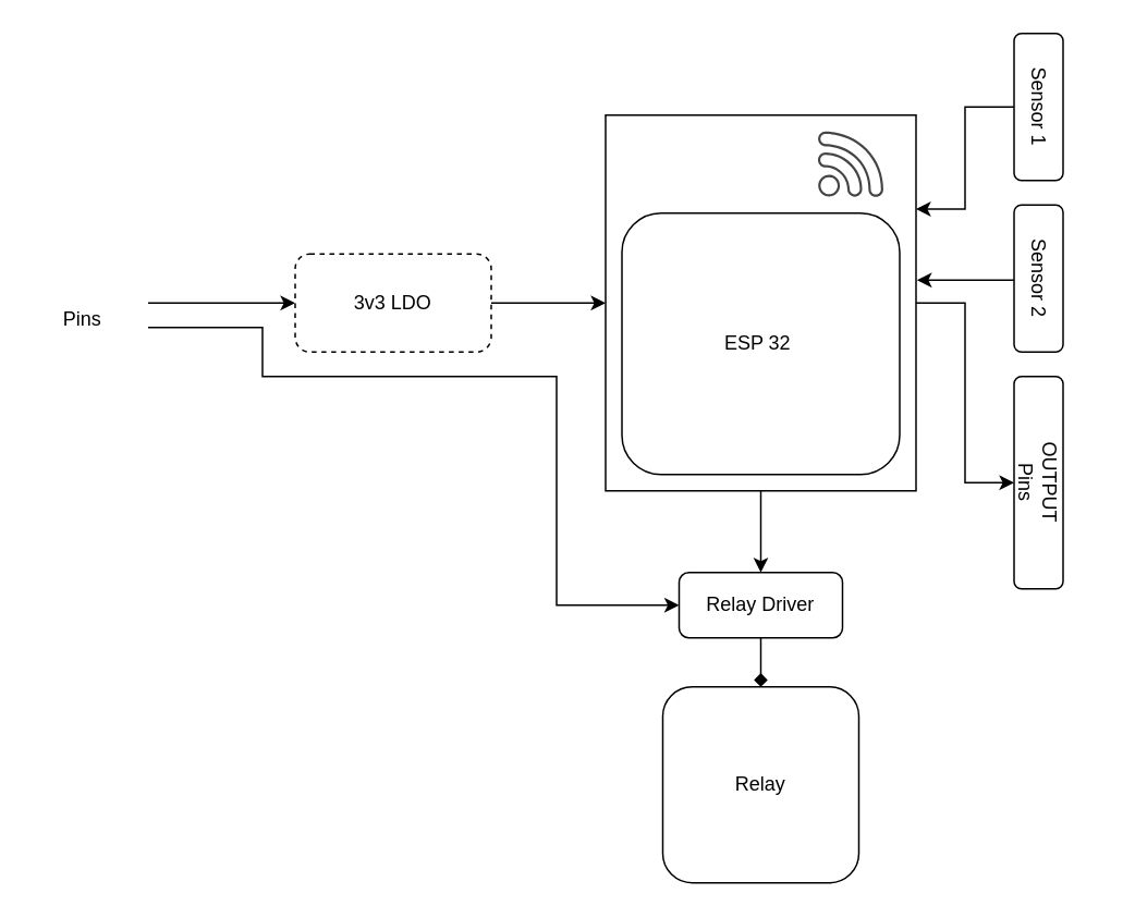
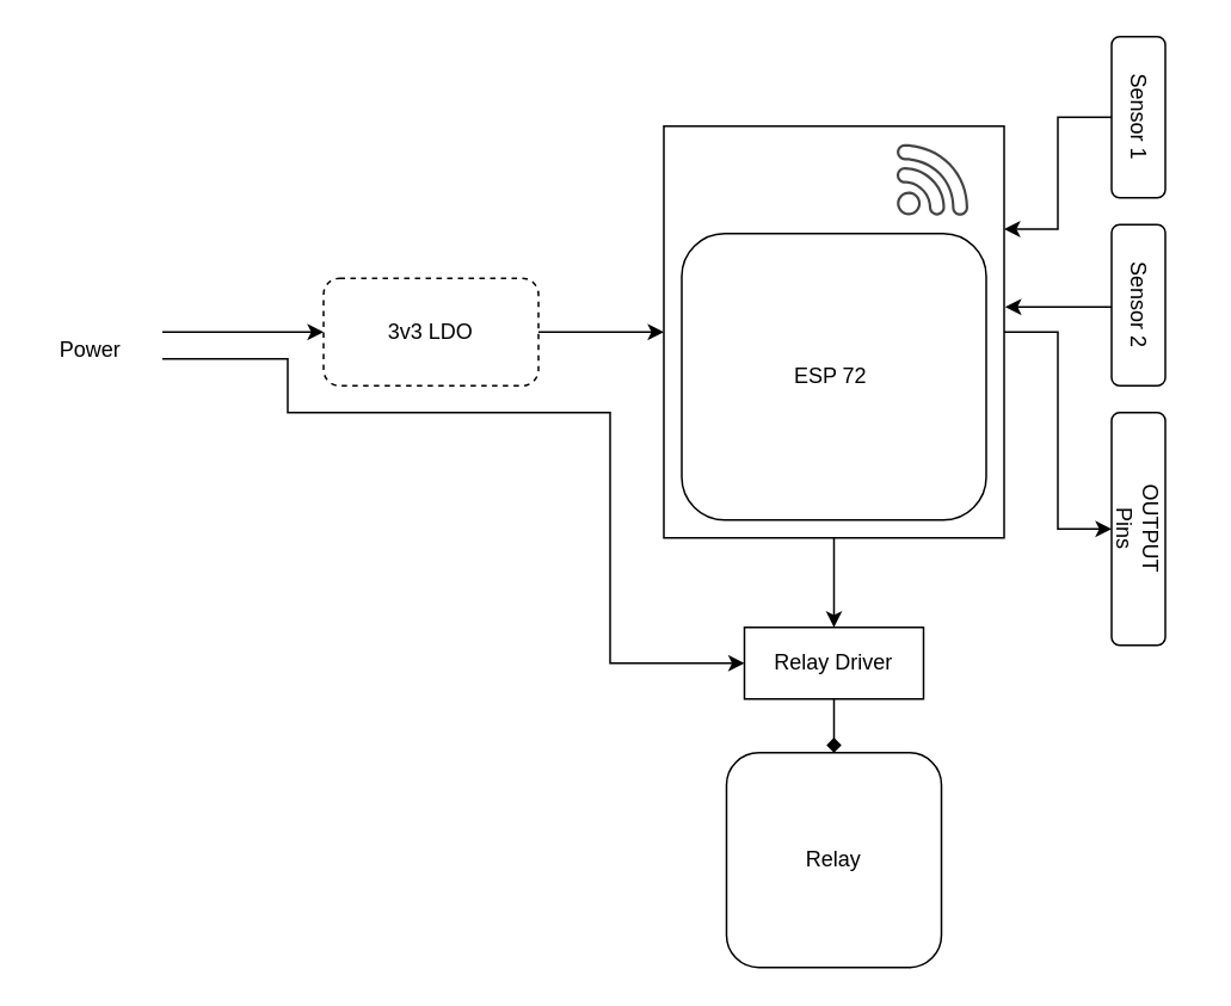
  <mxCell id="0" />
  <mxCell id="1" parent="0" />
  <mxCell id="2" style="edgeStyle=orthogonalEdgeStyle;rounded=0;orthogonalLoop=1;jettySize=auto;html=1;entryX=0.5;entryY=0;entryDx=0;entryDy=0;" edge="1" parent="1" source="4" target="12"><mxGeometry relative="1" as="geometry" /></mxCell>
  <mxCell id="3" style="edgeStyle=orthogonalEdgeStyle;rounded=0;orthogonalLoop=1;jettySize=auto;html=1;entryX=0.5;entryY=1;entryDx=0;entryDy=0;" edge="1" parent="1" source="4" target="17"><mxGeometry relative="1" as="geometry" /></mxCell>
  <mxCell id="4" value="" style="rounded=0;whiteSpace=wrap;html=1;" vertex="1" parent="1"><mxGeometry x="370" y="70" width="190" height="230" as="geometry" /></mxCell>
- <mxCell id="5" value="ESP 32&amp;nbsp;" style="rounded=1;whiteSpace=wrap;html=1;" vertex="1" parent="1"><mxGeometry x="380" y="130" width="170" height="160" as="geometry" /></mxCell>
+ <mxCell id="5" value="ESP 72&amp;nbsp;" style="rounded=1;whiteSpace=wrap;html=1;" vertex="1" parent="1"><mxGeometry x="380" y="130" width="170" height="160" as="geometry" /></mxCell>
  <mxCell id="6" value="" style="sketch=0;pointerEvents=1;shadow=0;dashed=0;html=1;strokeColor=none;fillColor=#434445;aspect=fixed;labelPosition=center;verticalLabelPosition=bottom;verticalAlign=top;align=center;outlineConnect=0;shape=mxgraph.vvd.wi_fi;" vertex="1" parent="1"><mxGeometry x="500" y="80" width="40" height="40" as="geometry" /></mxCell>
  <mxCell id="7" value="" style="shape=image;html=1;verticalAlign=top;verticalLabelPosition=bottom;labelBackgroundColor=#ffffff;imageAspect=0;aspect=fixed;image=https://cdn1.iconfinder.com/data/icons/100-basic-for-user-interface/32/51-bluetooth-128.png" vertex="1" parent="1"><mxGeometry x="380" y="80" width="38" height="38" as="geometry" /></mxCell>
  <mxCell id="8" value="Relay" style="whiteSpace=wrap;html=1;aspect=fixed;rounded=1;" vertex="1" parent="1"><mxGeometry x="405" y="420" width="120" height="120" as="geometry" /></mxCell>
  <mxCell id="9" style="edgeStyle=orthogonalEdgeStyle;rounded=0;orthogonalLoop=1;jettySize=auto;html=1;entryX=0;entryY=0.5;entryDx=0;entryDy=0;" edge="1" parent="1" source="10" target="4"><mxGeometry relative="1" as="geometry" /></mxCell>
  <mxCell id="10" value="3v3 LDO" style="rounded=1;whiteSpace=wrap;html=1;dashed=1;" vertex="1" parent="1"><mxGeometry x="180" y="155" width="120" height="60" as="geometry" /></mxCell>
  <mxCell id="11" style="edgeStyle=orthogonalEdgeStyle;rounded=0;orthogonalLoop=1;jettySize=auto;html=1;entryX=0.5;entryY=0;entryDx=0;entryDy=0;endArrow=diamond;" edge="1" parent="1" source="12" target="8"><mxGeometry relative="1" as="geometry" /></mxCell>
- <mxCell id="12" value="Relay Driver" style="rounded=1;whiteSpace=wrap;html=1;" vertex="1" parent="1"><mxGeometry x="415" y="350" width="100" height="40" as="geometry" /></mxCell>
+ <mxCell id="12" value="Relay Driver" style="whiteSpace=wrap;html=1;rounded=0;" vertex="1" parent="1"><mxGeometry x="415" y="350" width="100" height="40" as="geometry" /></mxCell>
  <mxCell id="13" value="" style="endArrow=classic;html=1;rounded=0;entryX=0;entryY=0.5;entryDx=0;entryDy=0;" edge="1" parent="1" target="10"><mxGeometry width="50" height="50" relative="1" as="geometry"><mxPoint x="90" y="185" as="sourcePoint" /><mxPoint x="140" y="180" as="targetPoint" /></mxGeometry></mxCell>
  <mxCell id="14" value="" style="endArrow=classic;html=1;rounded=0;entryX=0;entryY=0.5;entryDx=0;entryDy=0;" edge="1" parent="1" target="12"><mxGeometry width="50" height="50" relative="1" as="geometry"><mxPoint x="90" y="200" as="sourcePoint" /><mxPoint x="510" y="430" as="targetPoint" /><Array as="points"><mxPoint x="160" y="200" /><mxPoint x="160" y="230" /><mxPoint x="340" y="230" /><mxPoint x="340" y="370" /></Array></mxGeometry></mxCell>
- <mxCell id="15" value="Pins" style="text;html=1;strokeColor=none;fillColor=none;align=center;verticalAlign=middle;whiteSpace=wrap;rounded=0;" vertex="1" parent="1"><mxGeometry x="20" y="180" width="60" height="30" as="geometry" /></mxCell>
+ <mxCell id="15" value="Power" style="text;html=1;strokeColor=none;fillColor=none;align=center;verticalAlign=middle;whiteSpace=wrap;rounded=0;" vertex="1" parent="1"><mxGeometry x="20" y="180" width="60" height="30" as="geometry" /></mxCell>
  <mxCell id="16" value="" style="group" vertex="1" connectable="0" parent="1"><mxGeometry x="620" y="230" width="30" height="130" as="geometry" /></mxCell>
  <mxCell id="17" value="" style="rounded=1;whiteSpace=wrap;html=1;direction=south;" vertex="1" parent="16"><mxGeometry width="30" height="130" as="geometry" /></mxCell>
  <mxCell id="18" value="OUTPUT Pins" style="text;html=1;strokeColor=none;fillColor=none;align=center;verticalAlign=middle;whiteSpace=wrap;rounded=0;rotation=90;" vertex="1" parent="16"><mxGeometry x="-15" y="53.529" width="60" height="22.941" as="geometry" /></mxCell>
  <mxCell id="19" style="edgeStyle=orthogonalEdgeStyle;rounded=0;orthogonalLoop=1;jettySize=auto;html=1;exitX=1;exitY=0.5;exitDx=0;exitDy=0;" edge="1" parent="16" source="18" target="18"><mxGeometry relative="1" as="geometry" /></mxCell>
  <mxCell id="20" value="" style="group" vertex="1" connectable="0" parent="1"><mxGeometry x="620" y="20" width="30" height="90" as="geometry" /></mxCell>
  <mxCell id="21" value="" style="rounded=1;whiteSpace=wrap;html=1;direction=south;" vertex="1" parent="20"><mxGeometry width="30" height="90" as="geometry" /></mxCell>
  <mxCell id="22" value="Sensor 1" style="text;html=1;strokeColor=none;fillColor=none;align=center;verticalAlign=middle;whiteSpace=wrap;rounded=0;rotation=90;" vertex="1" parent="20"><mxGeometry x="-15" y="37.059" width="60" height="15.882" as="geometry" /></mxCell>
  <mxCell id="23" style="edgeStyle=orthogonalEdgeStyle;rounded=0;orthogonalLoop=1;jettySize=auto;html=1;exitX=1;exitY=0.5;exitDx=0;exitDy=0;" edge="1" parent="20" source="22" target="22"><mxGeometry relative="1" as="geometry" /></mxCell>
  <mxCell id="24" value="" style="group" vertex="1" connectable="0" parent="1"><mxGeometry x="620" y="125" width="30" height="90" as="geometry" /></mxCell>
  <mxCell id="25" value="" style="rounded=1;whiteSpace=wrap;html=1;direction=south;" vertex="1" parent="24"><mxGeometry width="30" height="90" as="geometry" /></mxCell>
  <mxCell id="26" value="Sensor 2" style="text;html=1;strokeColor=none;fillColor=none;align=center;verticalAlign=middle;whiteSpace=wrap;rounded=0;rotation=90;" vertex="1" parent="24"><mxGeometry x="-15" y="37.059" width="60" height="15.882" as="geometry" /></mxCell>
  <mxCell id="27" style="edgeStyle=orthogonalEdgeStyle;rounded=0;orthogonalLoop=1;jettySize=auto;html=1;exitX=1;exitY=0.5;exitDx=0;exitDy=0;" edge="1" parent="24" source="26" target="26"><mxGeometry relative="1" as="geometry" /></mxCell>
  <mxCell id="28" style="edgeStyle=orthogonalEdgeStyle;rounded=0;orthogonalLoop=1;jettySize=auto;html=1;entryX=1;entryY=0.25;entryDx=0;entryDy=0;" edge="1" parent="1" source="21" target="4"><mxGeometry relative="1" as="geometry" /></mxCell>
  <mxCell id="29" style="edgeStyle=orthogonalEdgeStyle;rounded=0;orthogonalLoop=1;jettySize=auto;html=1;entryX=1.003;entryY=0.439;entryDx=0;entryDy=0;entryPerimeter=0;" edge="1" parent="1" source="25" target="4"><mxGeometry relative="1" as="geometry"><Array as="points"><mxPoint x="561" y="170" /></Array></mxGeometry></mxCell>
